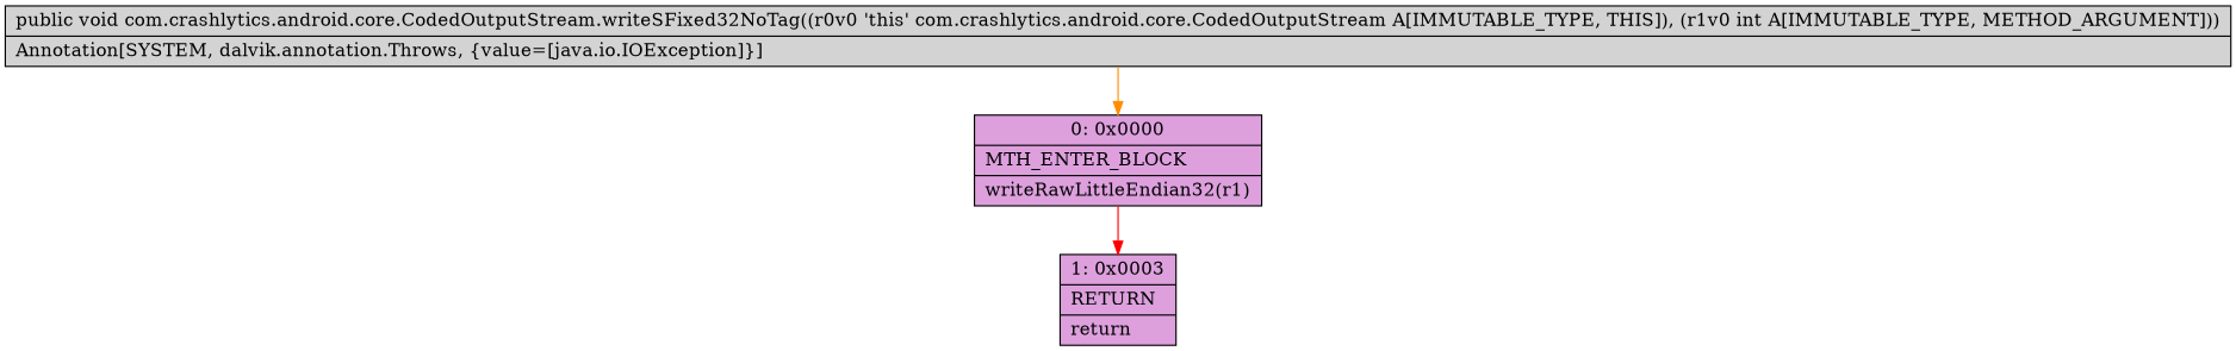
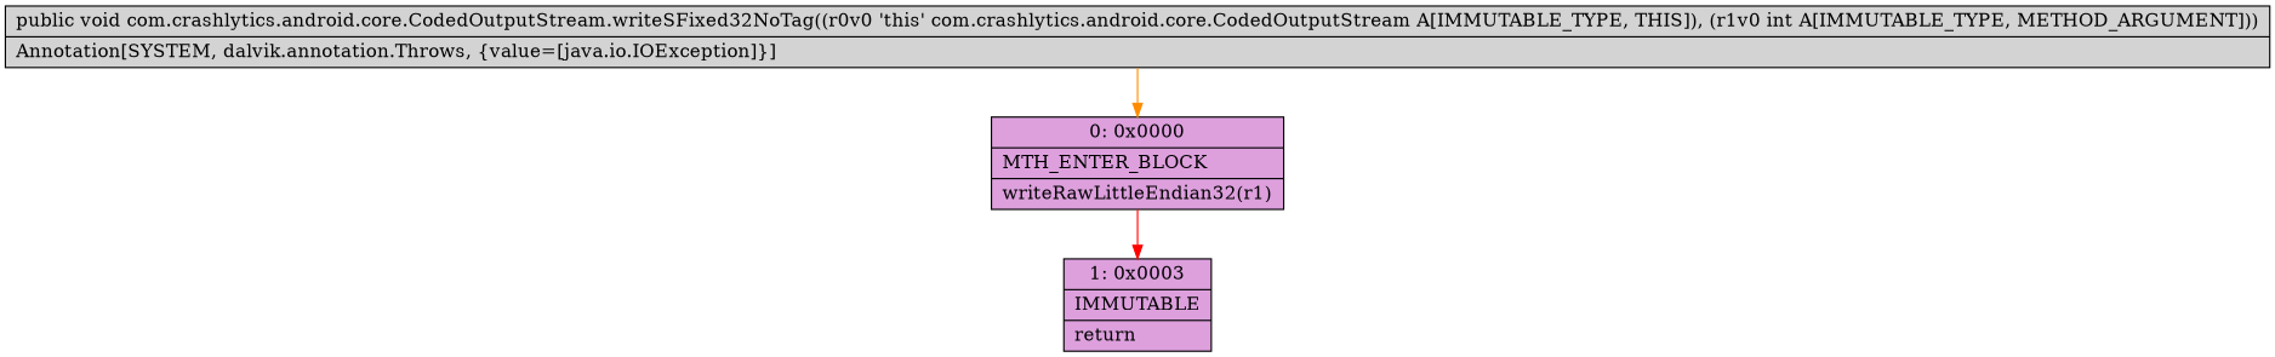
  digraph {
    node [shape=record style=filled fillcolor=plum]
    n1 [label="{0\:\ 0x0000|MTH_ENTER_BLOCK\l|writeRawLittleEndian32(r1)\l}"]
-   n2 [label="{1\:\ 0x0003|RETURN\l|return\l}"]
+   n2 [label="{1\:\ 0x0003|IMMUTABLE\l|return\l}"]
    n3 [label="{public void com.crashlytics.android.core.CodedOutputStream.writeSFixed32NoTag((r0v0 'this' com.crashlytics.android.core.CodedOutputStream A[IMMUTABLE_TYPE, THIS]), (r1v0 int A[IMMUTABLE_TYPE, METHOD_ARGUMENT]))  | Annotation[SYSTEM, dalvik.annotation.Throws, \{value=[java.io.IOException]\}]\l}" fillcolor=lightgrey]
    n1 -> n2 [color=red]
    n3 -> n1 [color=darkorange]
  }
